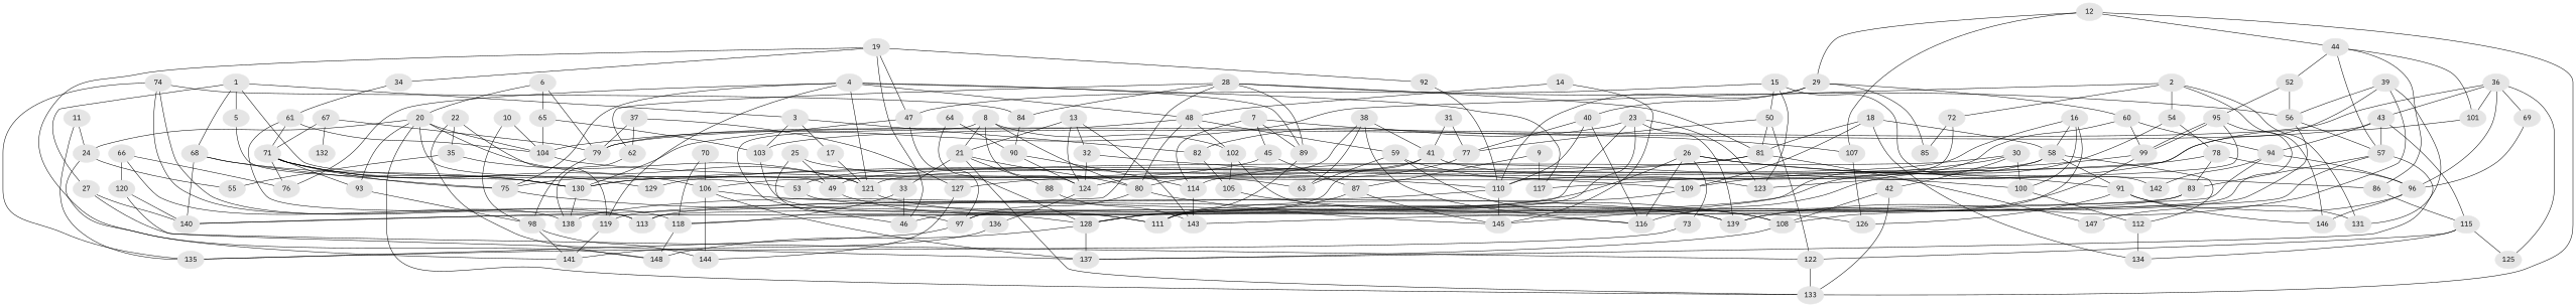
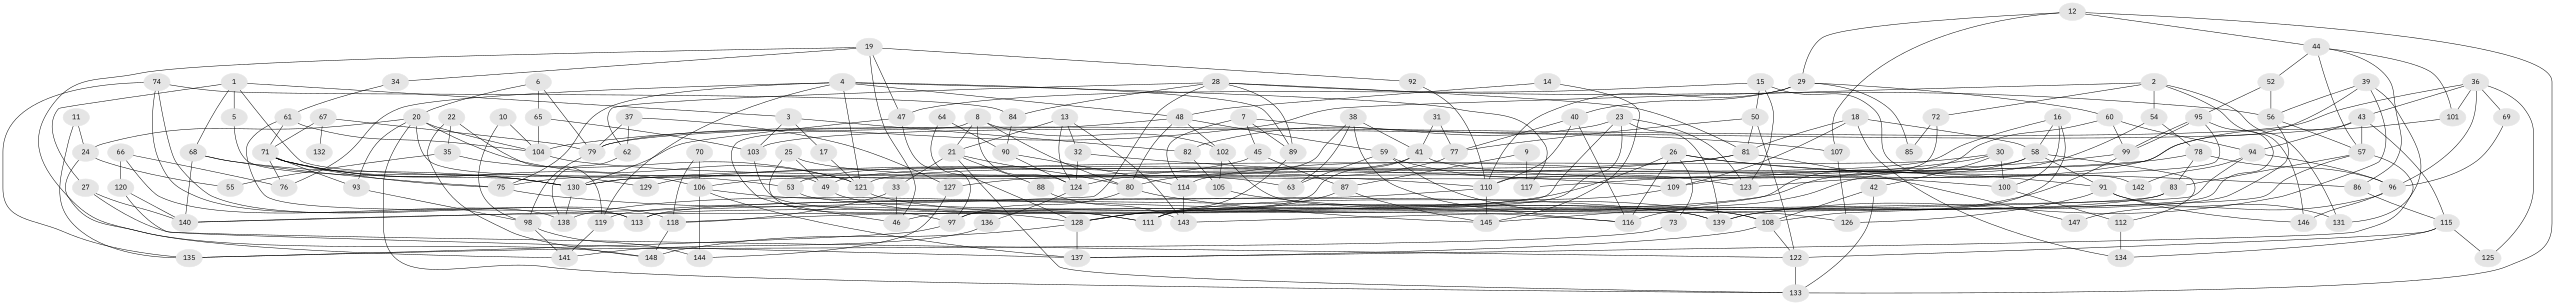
  graph {
    fontname="IBM Plex Sans"
    node [color=gray90 fontname="IBM Plex Sans" style=filled]
    edge [fontname="IBM Plex Sans"]
    1
    3
    5
    27
    53
    68
    17
    82
    103
    130
    122
    140
    116
    75
    2
    54
    72
    104
    131
    146
    78
    85
    110
    121
    105
    111
    4
    48
    76
    89
    117
    119
    79
    80
    102
    59
    128
    141
    139
    138
    6
    20
    65
    24
    133
    49
    93
    98
    7
    45
    107
    114
    87
    126
    143
    8
    21
    46
    124
    33
    88
    145
    97
    136
    9
    10
    144
    11
    135
    55
    12
    29
    44
    40
    60
    86
    101
    57
    52
    13
    32
    109
    14
    15
    47
    50
    123
    142
    81
    77
    16
    58
    100
    108
    91
    112
    137
    18
    134
    127
    129
    147
    19
    34
    92
    148
    61
    118
    22
    35
    23
    113
    25
    63
    26
    73
    115
    28
    56
    62
    84
    90
    94
    99
    30
    42
    31
    41
    71
    36
    43
    69
    96
    125
    106
    37
    38
    39
    83
    95
    64
    66
    120
    67
    132
    70
    74
    1 -- 3
    1 -- 5
    1 -- 27
    1 -- 53
    1 -- 68
    3 -- 17
    3 -- 82
    3 -- 103
    5 -- 130
    27 -- 122
    27 -- 140
    53 -- 116
    68 -- 130
    68 -- 140
    68 -- 75
    17 -- 121
    82 -- 105
    103 -- 111
    130 -- 138
    122 -- 133
    75 -- 128
    2 -- 54
    2 -- 72
    2 -- 104
    2 -- 131
    2 -- 146
    54 -- 116
    54 -- 78
    72 -- 85
    72 -- 110
    104 -- 110
    78 -- 130
    78 -- 96
    78 -- 83
    110 -- 119
    110 -- 145
    121 -- 139
    105 -- 108
    4 -- 75
    4 -- 121
    4 -- 48
    4 -- 76
    4 -- 89
    4 -- 117
    4 -- 119
    48 -- 79
    48 -- 80
    48 -- 102
    48 -- 59
    89 -- 111
    119 -- 141
    79 -- 98
    80 -- 145
    80 -- 97
    102 -- 105
    102 -- 126
    59 -- 123
    59 -- 108
    59 -- 63
    128 -- 137
    128 -- 148
    6 -- 79
    6 -- 20
    6 -- 65
    20 -- 104
    20 -- 121
    20 -- 24
    20 -- 133
    20 -- 49
    20 -- 93
    65 -- 103
    65 -- 104
    24 -- 141
    24 -- 55
    49 -- 111
    93 -- 98
    98 -- 141
    98 -- 144
    7 -- 89
    7 -- 45
    7 -- 107
    7 -- 114
    45 -- 75
    45 -- 87
    107 -- 126
    114 -- 143
    87 -- 128
    87 -- 145
    8 -- 80
    8 -- 102
    8 -- 21
    8 -- 46
    8 -- 124
    21 -- 80
    21 -- 133
    21 -- 33
    21 -- 88
    124 -- 136
    33 -- 46
    33 -- 118
    88 -- 143
    97 -- 135
    136 -- 141
    9 -- 117
    9 -- 87
    10 -- 104
    10 -- 98
    11 -- 24
    11 -- 135
    12 -- 133
    12 -- 107
    12 -- 29
    12 -- 44
    29 -- 85
    29 -- 110
    29 -- 40
    29 -- 60
    44 -- 86
    44 -- 101
    44 -- 57
    44 -- 52
    40 -- 116
    40 -- 110
    40 -- 77
    60 -- 145
    60 -- 94
    60 -- 99
    86 -- 115
    101 -- 106
    57 -- 143
    57 -- 137
    57 -- 83
    52 -- 56
    52 -- 95
    13 -- 143
    13 -- 21
    13 -- 124
    13 -- 32
    32 -- 124
    32 -- 109
    109 -- 111
    14 -- 48
    14 -- 145
    15 -- 47
    15 -- 50
    15 -- 123
    15 -- 142
    47 -- 130
    47 -- 97
    50 -- 122
    50 -- 81
    50 -- 77
    81 -- 127
    81 -- 129
    81 -- 147
    77 -- 80
    16 -- 121
    16 -- 58
    16 -- 100
    16 -- 108
    58 -- 130
    58 -- 128
    58 -- 91
    58 -- 112
    100 -- 112
+   108 -- 122
    108 -- 137
    91 -- 131
    91 -- 146
    91 -- 126
    112 -- 134
    18 -- 109
    18 -- 81
    18 -- 58
    18 -- 134
    127 -- 144
    19 -- 46
    19 -- 47
    19 -- 34
    19 -- 92
    19 -- 148
    34 -- 61
    92 -- 110
    61 -- 104
    61 -- 113
    61 -- 71
    118 -- 148
    22 -- 119
    22 -- 148
    22 -- 35
    35 -- 121
    35 -- 55
    23 -- 82
    23 -- 139
    23 -- 46
    23 -- 123
    23 -- 113
    25 -- 49
    25 -- 97
    25 -- 63
    26 -- 116
    26 -- 138
    26 -- 86
    26 -- 91
    26 -- 73
    73 -- 135
    115 -- 122
    115 -- 134
    115 -- 125
    28 -- 140
    28 -- 89
    28 -- 81
    28 -- 56
    28 -- 62
    28 -- 84
    56 -- 111
    56 -- 57
    62 -- 138
    84 -- 90
    90 -- 114
    90 -- 124
    94 -- 142
    94 -- 118
    94 -- 96
    99 -- 139
    99 -- 109
    30 -- 117
    30 -- 49
    30 -- 100
    30 -- 42
    42 -- 133
    42 -- 108
    31 -- 77
    31 -- 41
    41 -- 53
    41 -- 128
    41 -- 100
    71 -- 130
    71 -- 75
    71 -- 76
    71 -- 93
    71 -- 129
    71 -- 106
    36 -- 79
    36 -- 101
    36 -- 43
    36 -- 69
    36 -- 96
    36 -- 125
    43 -- 103
    43 -- 57
    43 -- 115
    43 -- 94
    69 -- 96
    96 -- 146
    96 -- 147
    106 -- 139
    106 -- 144
    106 -- 137
    37 -- 79
    37 -- 127
    37 -- 62
    38 -- 116
    38 -- 124
    38 -- 63
    38 -- 41
    39 -- 131
    39 -- 139
    39 -- 114
    39 -- 56
    83 -- 140
    83 -- 113
    95 -- 97
    95 -- 123
    95 -- 99
    95 -- 99
    64 -- 128
    64 -- 90
    66 -- 76
    66 -- 138
    66 -- 120
    120 -- 140
    120 -- 137
    67 -- 79
    67 -- 71
    67 -- 132
    70 -- 118
    70 -- 106
    74 -- 135
    74 -- 118
    74 -- 113
    74 -- 84
  }
